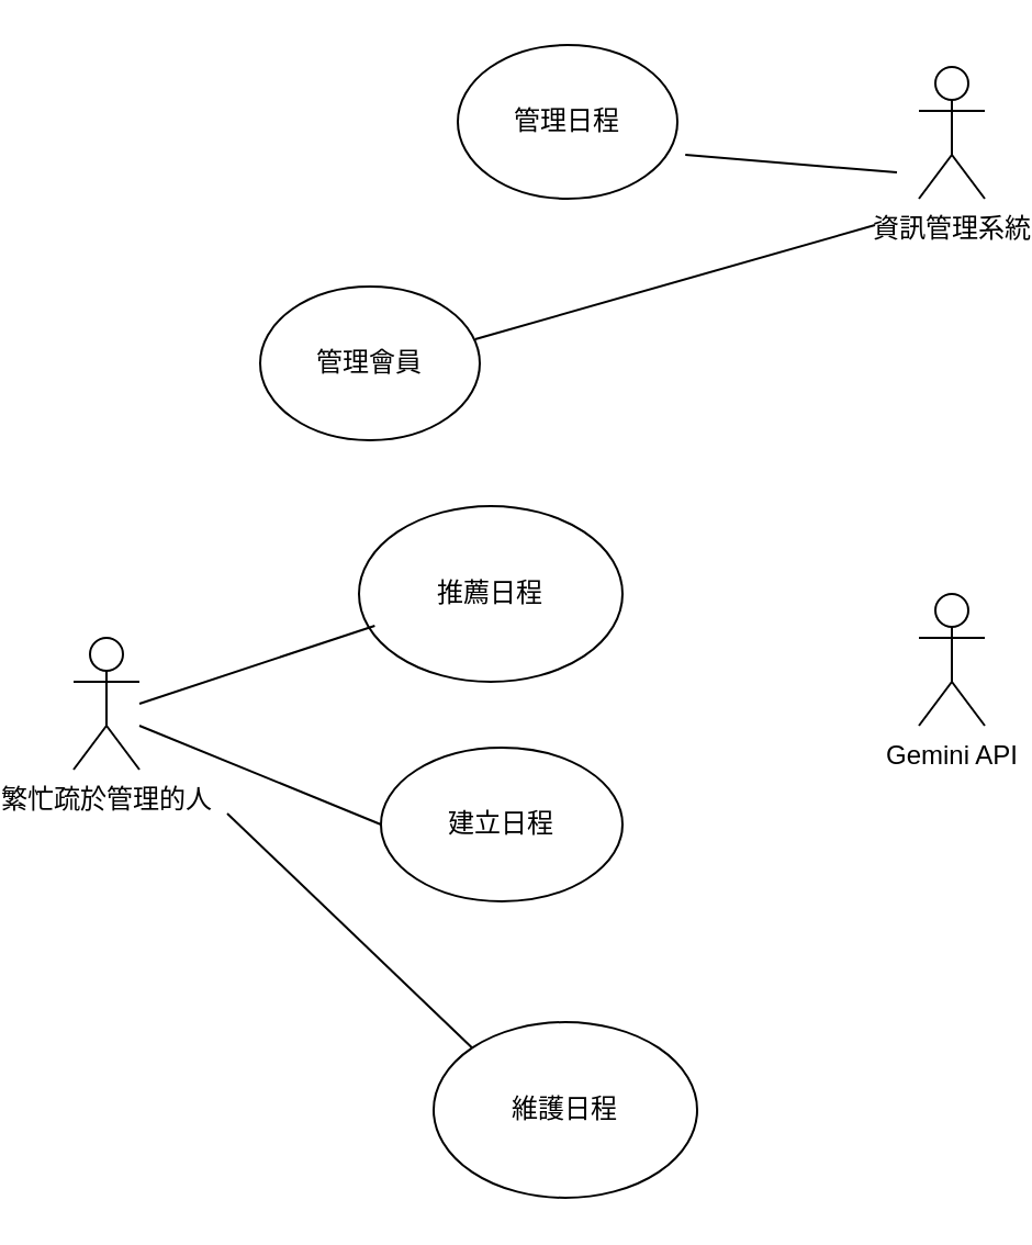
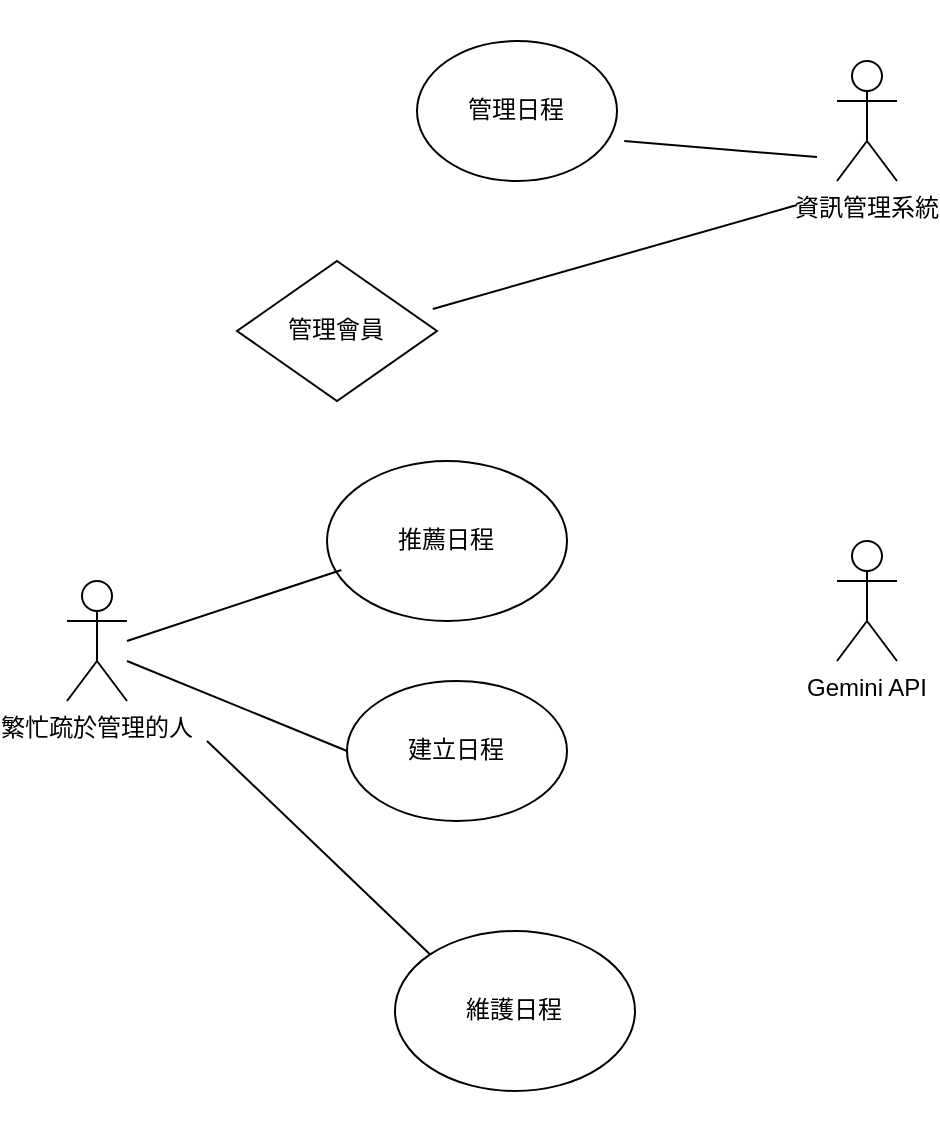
  <mxCell id="0" />
  <mxCell id="1" parent="0" />
  <mxCell id="2" value="繁忙疏於管理的人&lt;div&gt;&lt;br&gt;&lt;/div&gt;" style="shape=umlActor;verticalLabelPosition=bottom;verticalAlign=top;html=1;outlineConnect=0;" parent="1" vertex="1"><mxGeometry x="20" y="290" width="30" height="60" as="geometry" /></mxCell>
- <mxCell id="3" value="管理會員" style="ellipse;whiteSpace=wrap;html=1;" parent="1" vertex="1"><mxGeometry x="105" y="130" width="100" height="70" as="geometry" /></mxCell>
+ <mxCell id="3" value="管理會員" style="rhombus;whiteSpace=wrap;html=1;" parent="1" vertex="1"><mxGeometry x="105" y="130" width="100" height="70" as="geometry" /></mxCell>
  <mxCell id="4" value="建立日程" style="ellipse;whiteSpace=wrap;html=1;" parent="1" vertex="1"><mxGeometry x="160" y="340" width="110" height="70" as="geometry" /></mxCell>
  <mxCell id="5" value="維護日程" style="ellipse;whiteSpace=wrap;html=1;" parent="1" vertex="1"><mxGeometry x="184" y="465" width="120" height="80" as="geometry" /></mxCell>
  <mxCell id="6" value="資訊管理系統" style="shape=umlActor;verticalLabelPosition=bottom;verticalAlign=top;html=1;outlineConnect=0;" parent="1" vertex="1"><mxGeometry x="405" y="30" width="30" height="60" as="geometry" /></mxCell>
  <mxCell id="7" value="" style="endArrow=none;html=1;rounded=0;entryX=0;entryY=0.5;entryDx=0;entryDy=0;" parent="1" target="4" edge="1"><mxGeometry width="50" height="50" relative="1" as="geometry"><mxPoint x="50" y="330" as="sourcePoint" /><mxPoint x="100" y="280" as="targetPoint" /></mxGeometry></mxCell>
  <mxCell id="8" value="" style="endArrow=none;html=1;rounded=0;exitX=0;exitY=0;exitDx=0;exitDy=0;" parent="1" source="5" edge="1"><mxGeometry width="50" height="50" relative="1" as="geometry"><mxPoint x="40" y="420" as="sourcePoint" /><mxPoint x="90" y="370" as="targetPoint" /></mxGeometry></mxCell>
  <mxCell id="9" value="推薦日程" style="ellipse;whiteSpace=wrap;html=1;" parent="1" vertex="1"><mxGeometry x="150" y="230" width="120" height="80" as="geometry" /></mxCell>
  <mxCell id="10" value="Gemini API" style="shape=umlActor;verticalLabelPosition=bottom;verticalAlign=top;html=1;outlineConnect=0;" parent="1" vertex="1"><mxGeometry x="405" y="270" width="30" height="60" as="geometry" /></mxCell>
  <mxCell id="11" value="" style="endArrow=none;html=1;rounded=0;exitX=0.979;exitY=0.343;exitDx=0;exitDy=0;exitPerimeter=0;" parent="1" source="3" edge="1"><mxGeometry width="50" height="50" relative="1" as="geometry"><mxPoint x="315" y="160" as="sourcePoint" /><mxPoint x="385" y="102" as="targetPoint" /></mxGeometry></mxCell>
  <mxCell id="12" value="管理日程" style="ellipse;whiteSpace=wrap;html=1;" parent="1" vertex="1"><mxGeometry x="195" y="20" width="100" height="70" as="geometry" /></mxCell>
  <mxCell id="13" value="" style="endArrow=none;html=1;rounded=0;exitX=1.036;exitY=0.715;exitDx=0;exitDy=0;exitPerimeter=0;" parent="1" source="12" edge="1"><mxGeometry width="50" height="50" relative="1" as="geometry"><mxPoint x="213" y="130" as="sourcePoint" /><mxPoint x="395" y="78" as="targetPoint" /></mxGeometry></mxCell>
  <mxCell id="14" value="" style="endArrow=none;html=1;rounded=0;entryX=0.06;entryY=0.681;entryDx=0;entryDy=0;entryPerimeter=0;" edge="1" parent="1" target="9"><mxGeometry width="50" height="50" relative="1" as="geometry"><mxPoint x="50" y="320" as="sourcePoint" /><mxPoint x="160" y="318" as="targetPoint" /></mxGeometry></mxCell>
